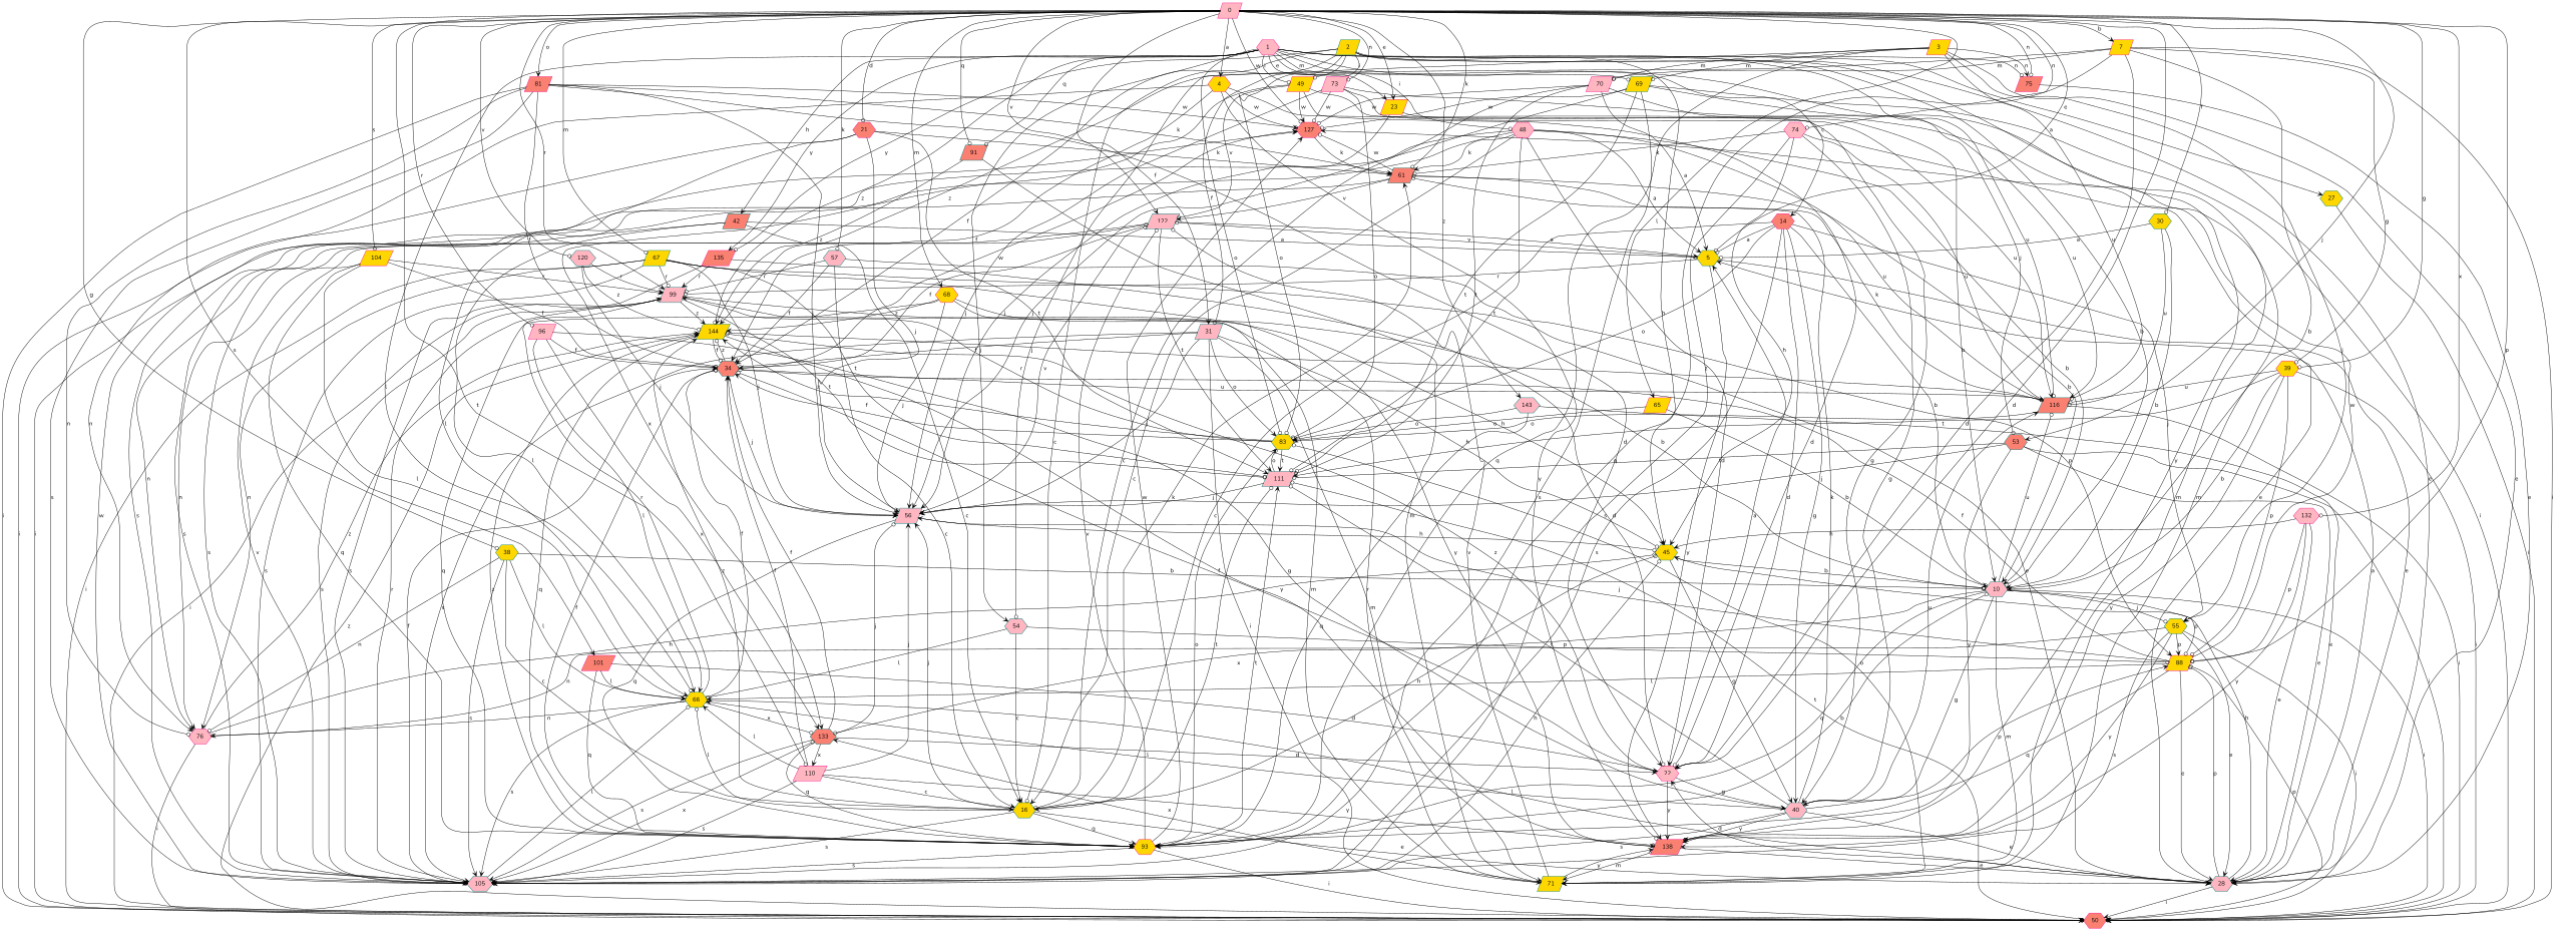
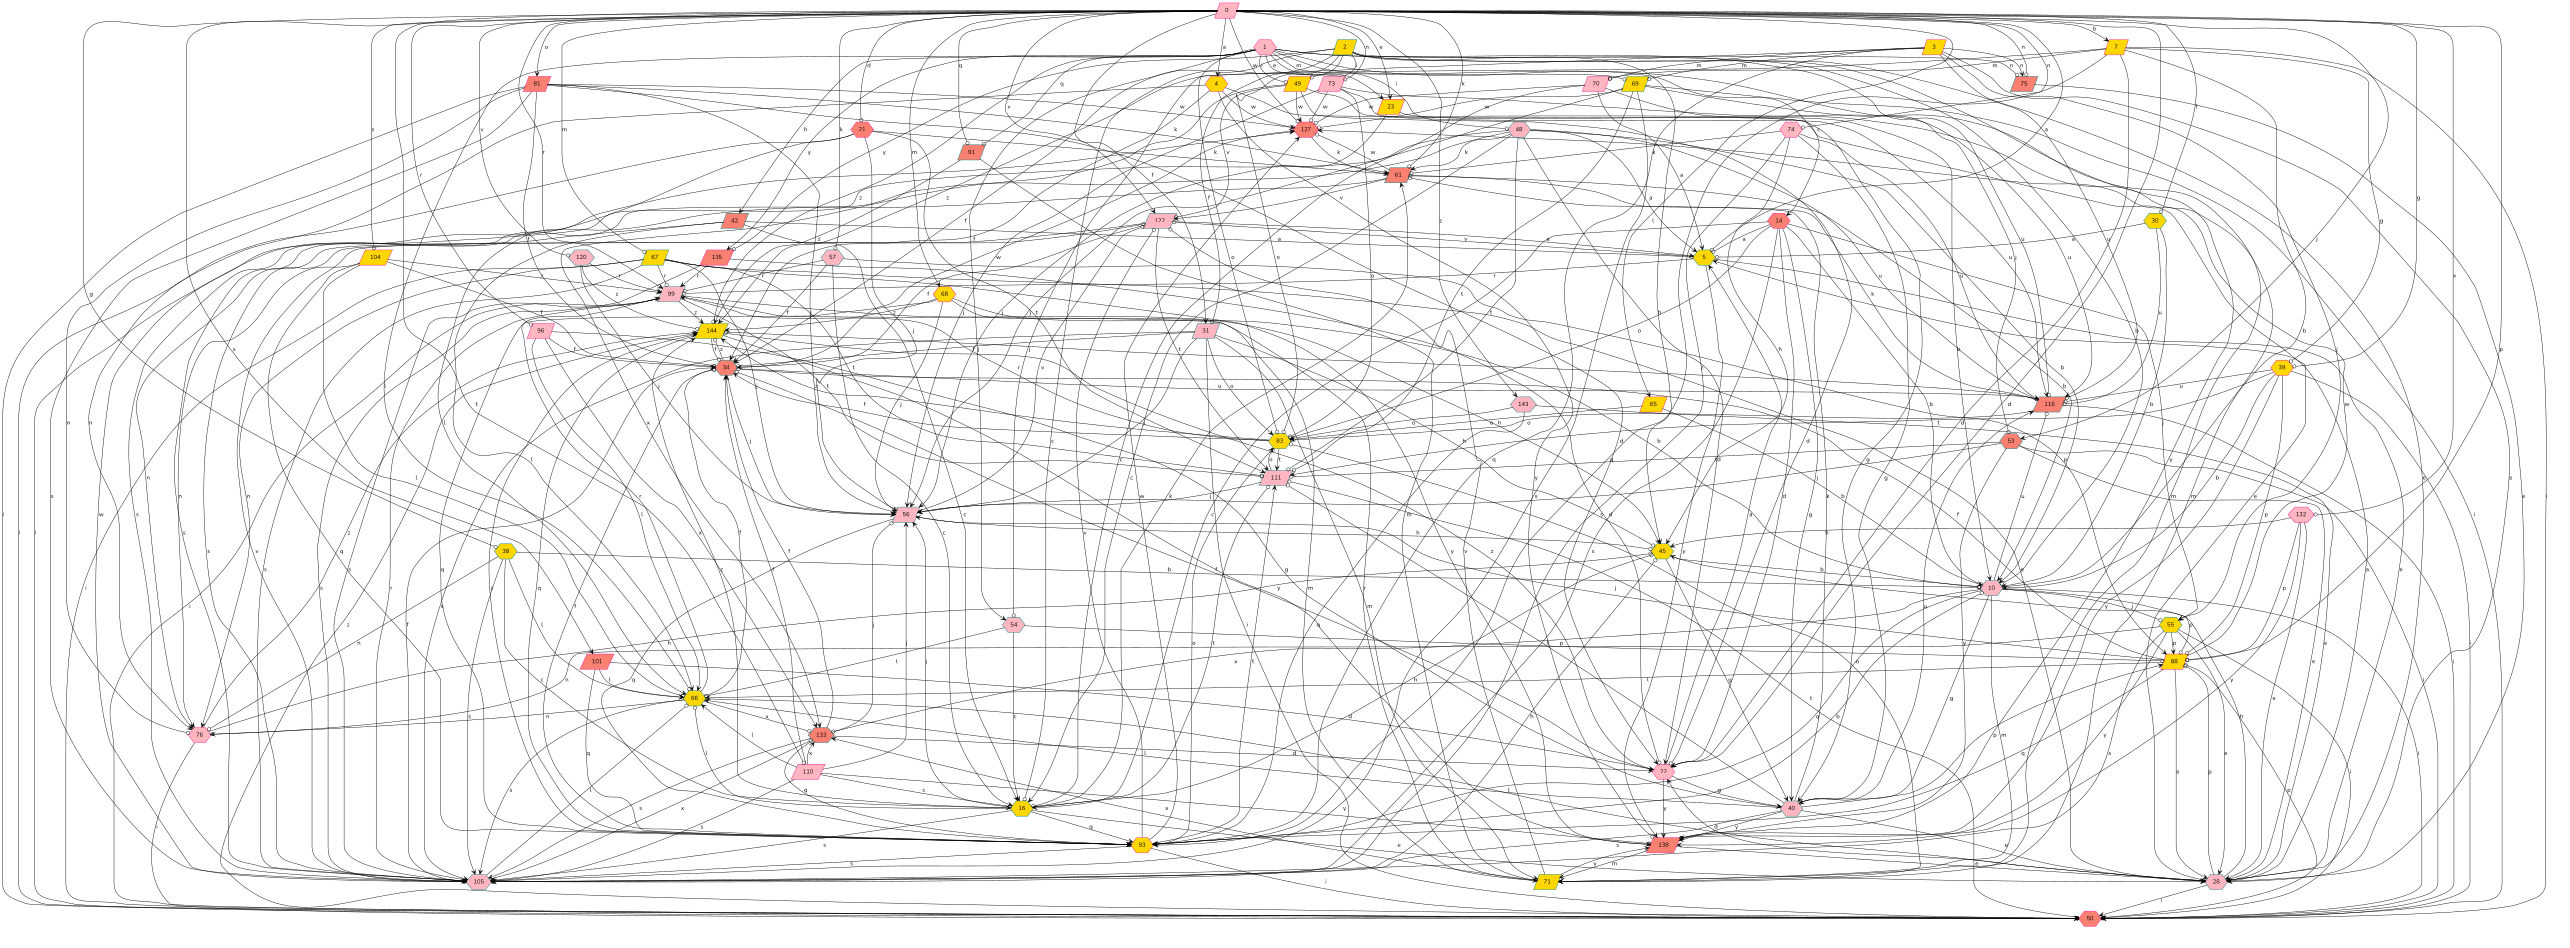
  strict digraph {
    fontname=Nunito
    node [color=teal fillcolor=gold fontname=Nunito shape=hexagon style=filled]
    edge [arrowhead=vee fontname=Nunito]
    0 [color=deeppink fillcolor=lightpink shape=parallelogram]
    4 [color=deeppink]
    5
    7 [color=deeppink shape=parallelogram]
    21 [color=deeppink fillcolor=salmon]
    22 [color=deeppink fillcolor=lightpink]
    23 [color=deeppink shape=parallelogram]
    30
    31 [fillcolor=lightpink shape=parallelogram]
    38
    39 [color=deeppink]
    53 [fillcolor=salmon]
    57 [fillcolor=lightpink]
    61 [fillcolor=salmon shape=parallelogram]
    65 [color=deeppink shape=parallelogram]
    67 [shape=parallelogram]
    68 [color=deeppink]
    73 [color=deeppink fillcolor=lightpink shape=parallelogram]
    74 [color=deeppink fillcolor=lightpink]
-   75 [color=deeppink fillcolor=salmon shape=parallelogram]
+   75 [fillcolor=salmon shape=parallelogram]
    81 [color=deeppink fillcolor=salmon shape=parallelogram]
    88 [color=deeppink shape=parallelogram]
    91 [fillcolor=salmon shape=parallelogram]
    96 [color=deeppink fillcolor=lightpink shape=parallelogram]
    99 [fillcolor=lightpink shape=parallelogram]
    101 [color=deeppink fillcolor=salmon shape=parallelogram]
    104 [color=deeppink shape=parallelogram]
    110 [color=deeppink fillcolor=lightpink shape=parallelogram]
    120 [fillcolor=lightpink]
    122 [fillcolor=lightpink shape=parallelogram]
    127 [color=deeppink fillcolor=salmon]
    132 [color=deeppink fillcolor=lightpink]
    143 [fillcolor=lightpink]
    28 [fillcolor=lightpink]
    34 [fillcolor=salmon]
    138 [color=deeppink fillcolor=salmon shape=parallelogram]
    76 [color=deeppink fillcolor=lightpink]
    10 [fillcolor=lightpink]
    144 [shape=parallelogram]
    70 [color=deeppink fillcolor=lightpink shape=parallelogram]
    93 [color=deeppink]
    50 [color=deeppink fillcolor=salmon]
    66
    56 [fillcolor=lightpink shape=parallelogram]
    111 [fillcolor=lightpink shape=parallelogram]
    40 [fillcolor=lightpink]
    116 [fillcolor=salmon shape=parallelogram]
    83
    45
    71 [shape=parallelogram]
    105 [fillcolor=lightpink]
    16
    133 [fillcolor=salmon]
    1 [color=deeppink fillcolor=lightpink]
    14 [color=deeppink fillcolor=salmon]
-   27
    42 [fillcolor=salmon shape=parallelogram]
-   48 [color=deeppink fillcolor=lightpink]
+   48 [fillcolor=lightpink]
    49 [color=deeppink shape=parallelogram]
    54 [fillcolor=lightpink]
    69 [shape=parallelogram]
    135 [color=deeppink fillcolor=salmon shape=parallelogram]
    55
    2 [shape=parallelogram]
    3 [color=deeppink shape=parallelogram]
    0 -> 4 [label=a]
    0 -> 5 [arrowhead=odot label=a]
    0 -> 7 [label=b]
    0 -> 21 [arrowhead=odot label=d]
    0 -> 22 [label=d]
    0 -> 23 [label=e]
    0 -> 30 [arrowhead=odot label=f]
    0 -> 31 [label=f]
    0 -> 38 [arrowhead=odot label=g]
    0 -> 39 [arrowhead=odot label=g]
    0 -> 53 [label=j]
    0 -> 57 [arrowhead=odot label=k]
    0 -> 61 [arrowhead=odot label=k]
    0 -> 65 [label=l]
    0 -> 67 [arrowhead=odot label=m]
    0 -> 68 [label=m]
    0 -> 73 [arrowhead=odot label=n]
    0 -> 74 [arrowhead=odot label=n]
    0 -> 75 [arrowhead=odot label=n]
    0 -> 81 [label=o]
    0 -> 88 [arrowhead=odot label=p]
    0 -> 91 [arrowhead=odot label=q]
    0 -> 96 [arrowhead=odot label=r]
    0 -> 99 [label=r]
    0 -> 101 [label=s]
    0 -> 104 [arrowhead=odot label=s]
    0 -> 110 [arrowhead=odot label=t]
    0 -> 120 [arrowhead=odot label=v]
    0 -> 122 [label=v]
    0 -> 127 [arrowhead=odot label=w]
    0 -> 132 [arrowhead=odot label=x]
    0 -> 143 [label=z]
    4 -> 127 [arrowhead=odot label=w]
    4 -> 28 [arrowhead=odot label=e]
    4 -> 34 [label=f]
    4 -> 138 [arrowhead=odot label=y]
    4 -> 76 [label=n]
    5 -> 99 [arrowhead=odot label=r]
    5 -> 122 [arrowhead=odot label=v]
    5 -> 28 [label=e]
    5 -> 138 [label=y]
    7 -> 22 [arrowhead=odot label=d]
    7 -> 39 [arrowhead=odot label=g]
    7 -> 10 [arrowhead=odot label=b]
    7 -> 144 [label=z]
    7 -> 70 [arrowhead=odot label=m]
    7 -> 93 [label=q]
    7 -> 50 [label=i]
    21 -> 61 [label=k]
    21 -> 50 [arrowhead=odot label=i]
    21 -> 66 [label=l]
    21 -> 56 [arrowhead=odot label=j]
    21 -> 111 [label=t]
    22 -> 5 [label=a]
    22 -> 34 [arrowhead=odot label=f]
    22 -> 138 [label=y]
    22 -> 144 [arrowhead=odot label=z]
    22 -> 40 [label=g]
    23 -> 10 [label=b]
    23 -> 56 [label=j]
    30 -> 5 [arrowhead=odot label=a]
    30 -> 10 [label=b]
    30 -> 116 [arrowhead=odot label=u]
    31 -> 34 [arrowhead=odot label=f]
    31 -> 50 [label=i]
    31 -> 56 [label=j]
    31 -> 83 [label=o]
    31 -> 45 [arrowhead=odot label=h]
    31 -> 71 [label=m]
    31 -> 105 [label=s]
    38 -> 76 [arrowhead=odot label=n]
    38 -> 10 [arrowhead=odot label=b]
    38 -> 66 [label=l]
    38 -> 105 [label=s]
    38 -> 16 [label=c]
    39 -> 88 [arrowhead=odot label=p]
    39 -> 138 [label=y]
    39 -> 10 [label=b]
    39 -> 50 [label=i]
    39 -> 111 [label=t]
    39 -> 116 [arrowhead=odot label=u]
    53 -> 28 [arrowhead=odot label=e]
    53 -> 138 [arrowhead=odot label=y]
    53 -> 50 [arrowhead=odot label=i]
    53 -> 56 [label=j]
    53 -> 111 [arrowhead=odot label=t]
    57 -> 88 [label=p]
    57 -> 99 [arrowhead=odot label=r]
    57 -> 34 [label=f]
    57 -> 16 [label=c]
    61 -> 122 [label=v]
    61 -> 127 [arrowhead=odot label=w]
    61 -> 10 [label=b]
    61 -> 105 [arrowhead=odot label=s]
    65 -> 10 [label=b]
    65 -> 83 [label=o]
    67 -> 99 [arrowhead=odot label=r]
    67 -> 28 [label=e]
    67 -> 138 [arrowhead=odot label=y]
    67 -> 76 [label=n]
    67 -> 50 [arrowhead=odot label=i]
    67 -> 56 [label=j]
    67 -> 111 [arrowhead=odot label=t]
    67 -> 105 [arrowhead=odot label=s]
    68 -> 10 [arrowhead=odot label=b]
    68 -> 144 [label=z]
    68 -> 93 [arrowhead=odot label=q]
    68 -> 56 [label=j]
    68 -> 71 [label=m]
    73 -> 127 [arrowhead=odot label=w]
    73 -> 56 [label=j]
    73 -> 116 [label=u]
    73 -> 83 [arrowhead=odot label=o]
    73 -> 71 [label=m]
    74 -> 61 [arrowhead=odot label=k]
    74 -> 40 [label=g]
    74 -> 116 [label=u]
    74 -> 45 [label=h]
    74 -> 105 [arrowhead=odot label=s]
    75 -> 28 [label=e]
    81 -> 22 [label=d]
    81 -> 61 [label=k]
    81 -> 127 [label=w]
    81 -> 34 [arrowhead=odot label=f]
    81 -> 76 [arrowhead=odot label=n]
    81 -> 50 [label=i]
    81 -> 56 [label=j]
    81 -> 105 [label=s]
    88 -> 127 [label=w]
    88 -> 28 [label=e]
    88 -> 34 [arrowhead=odot label=f]
    88 -> 93 [label=q]
    88 -> 66 [label=l]
    88 -> 56 [label=j]
    91 -> 144 [label=z]
    91 -> 71 [arrowhead=odot label=m]
    96 -> 34 [label=f]
    96 -> 66 [label=l]
    96 -> 40 [label=g]
    96 -> 133 [label=x]
    99 -> 144 [label=z]
    99 -> 50 [arrowhead=odot label=i]
    99 -> 111 [arrowhead=odot label=t]
    99 -> 45 [label=h]
    99 -> 105 [arrowhead=odot label=s]
    101 -> 22 [label=d]
    101 -> 93 [label=q]
    101 -> 66 [label=l]
    104 -> 99 [label=r]
    104 -> 34 [arrowhead=odot label=f]
    104 -> 76 [label=n]
    104 -> 93 [label=q]
    104 -> 66 [arrowhead=odot label=l]
    110 -> 34 [label=f]
    110 -> 138 [arrowhead=odot label=y]
    110 -> 66 [label=l]
    110 -> 56 [label=j]
    110 -> 105 [arrowhead=odot label=s]
    110 -> 16 [arrowhead=odot label=c]
-   133 -> 110 [label=x]
+   110 -> 133 [label=x]
    120 -> 99 [label=r]
    120 -> 144 [arrowhead=odot label=z]
    120 -> 56 [label=j]
    122 -> 5 [label=a]
    122 -> 34 [label=f]
    122 -> 111 [label=t]
    122 -> 105 [label=s]
    127 -> 61 [arrowhead=odot label=k]
    132 -> 88 [arrowhead=odot label=p]
    132 -> 28 [label=e]
    132 -> 138 [arrowhead=odot label=y]
    132 -> 45 [label=h]
    143 -> 28 [arrowhead=odot label=e]
    143 -> 93 [label=q]
    143 -> 83 [label=o]
    28 -> 5 [label=a]
    28 -> 22 [label=d]
    28 -> 88 [arrowhead=odot label=p]
    28 -> 50 [label=i]
    28 -> 66 [arrowhead=odot label=l]
    28 -> 45 [label=h]
    34 -> 127 [label=w]
    34 -> 144 [arrowhead=odot label=z]
    34 -> 56 [label=j]
    34 -> 116 [arrowhead=odot label=u]
    138 -> 28 [arrowhead=odot label=e]
    138 -> 71 [label=m]
    76 -> 144 [label=z]
    76 -> 50 [label=i]
    76 -> 45 [arrowhead=odot label=h]
    10 -> 88 [arrowhead=odot label=p]
    10 -> 93 [label=q]
    10 -> 50 [arrowhead=odot label=i]
    10 -> 40 [arrowhead=odot label=g]
    10 -> 116 [arrowhead=odot label=u]
    10 -> 71 [label=m]
    10 -> 133 [arrowhead=odot label=x]
    10 -> 55 [arrowhead=odot label=j]
    144 -> 34 [arrowhead=odot label=f]
    144 -> 138 [label=y]
    144 -> 93 [arrowhead=odot label=q]
    70 -> 5 [label=a]
    70 -> 127 [arrowhead=odot label=w]
-   70 -> 111 [arrowhead=odot label=t]
    70 -> 116 [label=u]
    70 -> 16 [arrowhead=odot label=c]
    93 -> 122 [arrowhead=odot label=v]
    93 -> 127 [label=w]
    93 -> 34 [arrowhead=odot label=f]
    93 -> 10 [arrowhead=odot label=b]
    93 -> 144 [label=z]
    93 -> 50 [arrowhead=odot label=i]
    93 -> 111 [label=t]
    93 -> 83 [label=o]
    93 -> 105 [arrowhead=odot label=s]
    50 -> 88 [arrowhead=odot label=p]
    50 -> 144 [label=z]
    50 -> 111 [arrowhead=odot label=t]
    66 -> 99 [label=r]
    66 -> 34 [arrowhead=odot label=f]
    66 -> 76 [arrowhead=odot label=n]
    66 -> 105 [label=s]
    66 -> 133 [arrowhead=odot label=x]
    56 -> 122 [arrowhead=odot label=v]
    56 -> 93 [arrowhead=odot label=q]
    56 -> 45 [arrowhead=odot label=h]
    111 -> 56 [label=j]
    111 -> 83 [arrowhead=odot label=o]
    40 -> 61 [arrowhead=odot label=k]
    40 -> 88 [label=p]
    40 -> 28 [label=e]
    40 -> 138 [label=y]
    40 -> 66 [label=l]
    40 -> 111 [arrowhead=odot label=t]
    40 -> 116 [label=u]
    40 -> 105 [label=s]
    116 -> 61 [arrowhead=odot label=k]
    116 -> 144 [arrowhead=odot label=z]
    116 -> 50 [label=i]
    116 -> 83 [arrowhead=odot label=o]
    83 -> 99 [label=r]
    83 -> 34 [label=f]
    83 -> 144 [label=z]
    83 -> 111 [label=t]
    45 -> 10 [arrowhead=odot label=b]
    45 -> 40 [label=g]
    71 -> 99 [arrowhead=odot label=r]
    71 -> 122 [arrowhead=odot label=v]
    71 -> 138 [label=y]
    71 -> 83 [arrowhead=odot label=o]
    71 -> 133 [label=x]
    105 -> 99 [arrowhead=odot label=r]
    105 -> 122 [arrowhead=odot label=v]
    105 -> 127 [label=w]
    105 -> 34 [label=f]
    105 -> 66 [arrowhead=odot label=l]
    105 -> 45 [arrowhead=odot label=h]
    105 -> 133 [arrowhead=odot label=x]
    16 -> 61 [label=k]
    16 -> 28 [label=e]
    16 -> 144 [label=z]
    16 -> 93 [label=q]
    16 -> 66 [arrowhead=odot label=l]
    16 -> 56 [label=j]
    16 -> 111 [arrowhead=odot label=t]
    16 -> 45 [arrowhead=odot label=h]
    16 -> 105 [label=s]
    133 -> 22 [label=d]
    133 -> 34 [label=f]
    133 -> 93 [label=q]
    133 -> 56 [arrowhead=odot label=j]
    133 -> 105 [label=s]
    1 -> 23 [label=e]
    1 -> 53 [arrowhead=odot label=j]
    1 -> 91 [arrowhead=odot label=q]
    1 -> 10 [arrowhead=odot label=b]
    1 -> 144 [arrowhead=odot label=z]
    1 -> 66 [arrowhead=odot label=l]
    1 -> 116 [arrowhead=odot label=u]
    1 -> 83 [arrowhead=odot label=o]
    1 -> 14 [label=c]
-   1 -> 27 [label=e]
    1 -> 42 [label=h]
    1 -> 48 [arrowhead=odot label=i]
    1 -> 49 [arrowhead=odot label=i]
    1 -> 54 [label=j]
    1 -> 69 [arrowhead=odot label=m]
    1 -> 135 [label=y]
    14 -> 5 [arrowhead=odot label=a]
    14 -> 22 [label=d]
    14 -> 10 [arrowhead=odot label=b]
    14 -> 40 [label=g]
    14 -> 83 [arrowhead=odot label=o]
    14 -> 105 [label=s]
    14 -> 16 [label=c]
    14 -> 55 [label=j]
-   27 -> 50 [label=i]
    42 -> 5 [arrowhead=odot label=a]
    42 -> 76 [label=n]
    42 -> 66 [label=l]
    42 -> 16 [label=c]
    48 -> 5 [label=a]
    48 -> 22 [label=d]
    48 -> 61 [label=k]
    48 -> 10 [label=b]
    48 -> 50 [arrowhead=odot label=i]
    48 -> 111 [arrowhead=odot label=t]
    48 -> 116 [arrowhead=odot label=u]
    48 -> 105 [arrowhead=odot label=s]
    48 -> 16 [label=c]
    49 -> 22 [arrowhead=odot label=d]
    49 -> 122 [arrowhead=odot label=v]
    49 -> 127 [label=w]
    49 -> 40 [label=g]
    49 -> 133 [label=x]
    54 -> 88 [arrowhead=odot label=p]
    54 -> 66 [arrowhead=odot label=l]
    54 -> 16 [label=c]
    69 -> 127 [arrowhead=odot label=w]
    69 -> 50 [arrowhead=odot label=i]
    69 -> 56 [label=j]
    69 -> 111 [arrowhead=odot label=t]
    69 -> 71 [label=m]
    69 -> 105 [label=s]
    135 -> 22 [arrowhead=odot label=d]
    135 -> 99 [label=r]
    135 -> 105 [label=s]
    55 -> 88 [label=p]
    55 -> 28 [label=e]
    55 -> 138 [label=y]
    55 -> 76 [label=n]
    55 -> 50 [label=i]
    55 -> 105 [arrowhead=odot label=s]
    2 -> 31 [arrowhead=odot label=f]
    2 -> 75 [arrowhead=odot label=n]
    2 -> 28 [arrowhead=odot label=e]
    2 -> 34 [label=f]
    2 -> 138 [arrowhead=odot label=y]
    2 -> 83 [arrowhead=odot label=o]
    2 -> 45 [label=h]
    2 -> 16 [arrowhead=odot label=c]
    2 -> 49 [arrowhead=odot label=i]
    2 -> 135 [arrowhead=odot label=y]
    3 -> 75 [label=n]
    3 -> 28 [label=e]
    3 -> 70 [arrowhead=odot label=m]
    3 -> 93 [label=q]
    3 -> 116 [arrowhead=odot label=u]
    3 -> 54 [arrowhead=odot label=j]
    3 -> 69 [arrowhead=odot label=m]
    3 -> 55 [label=j]
  }
